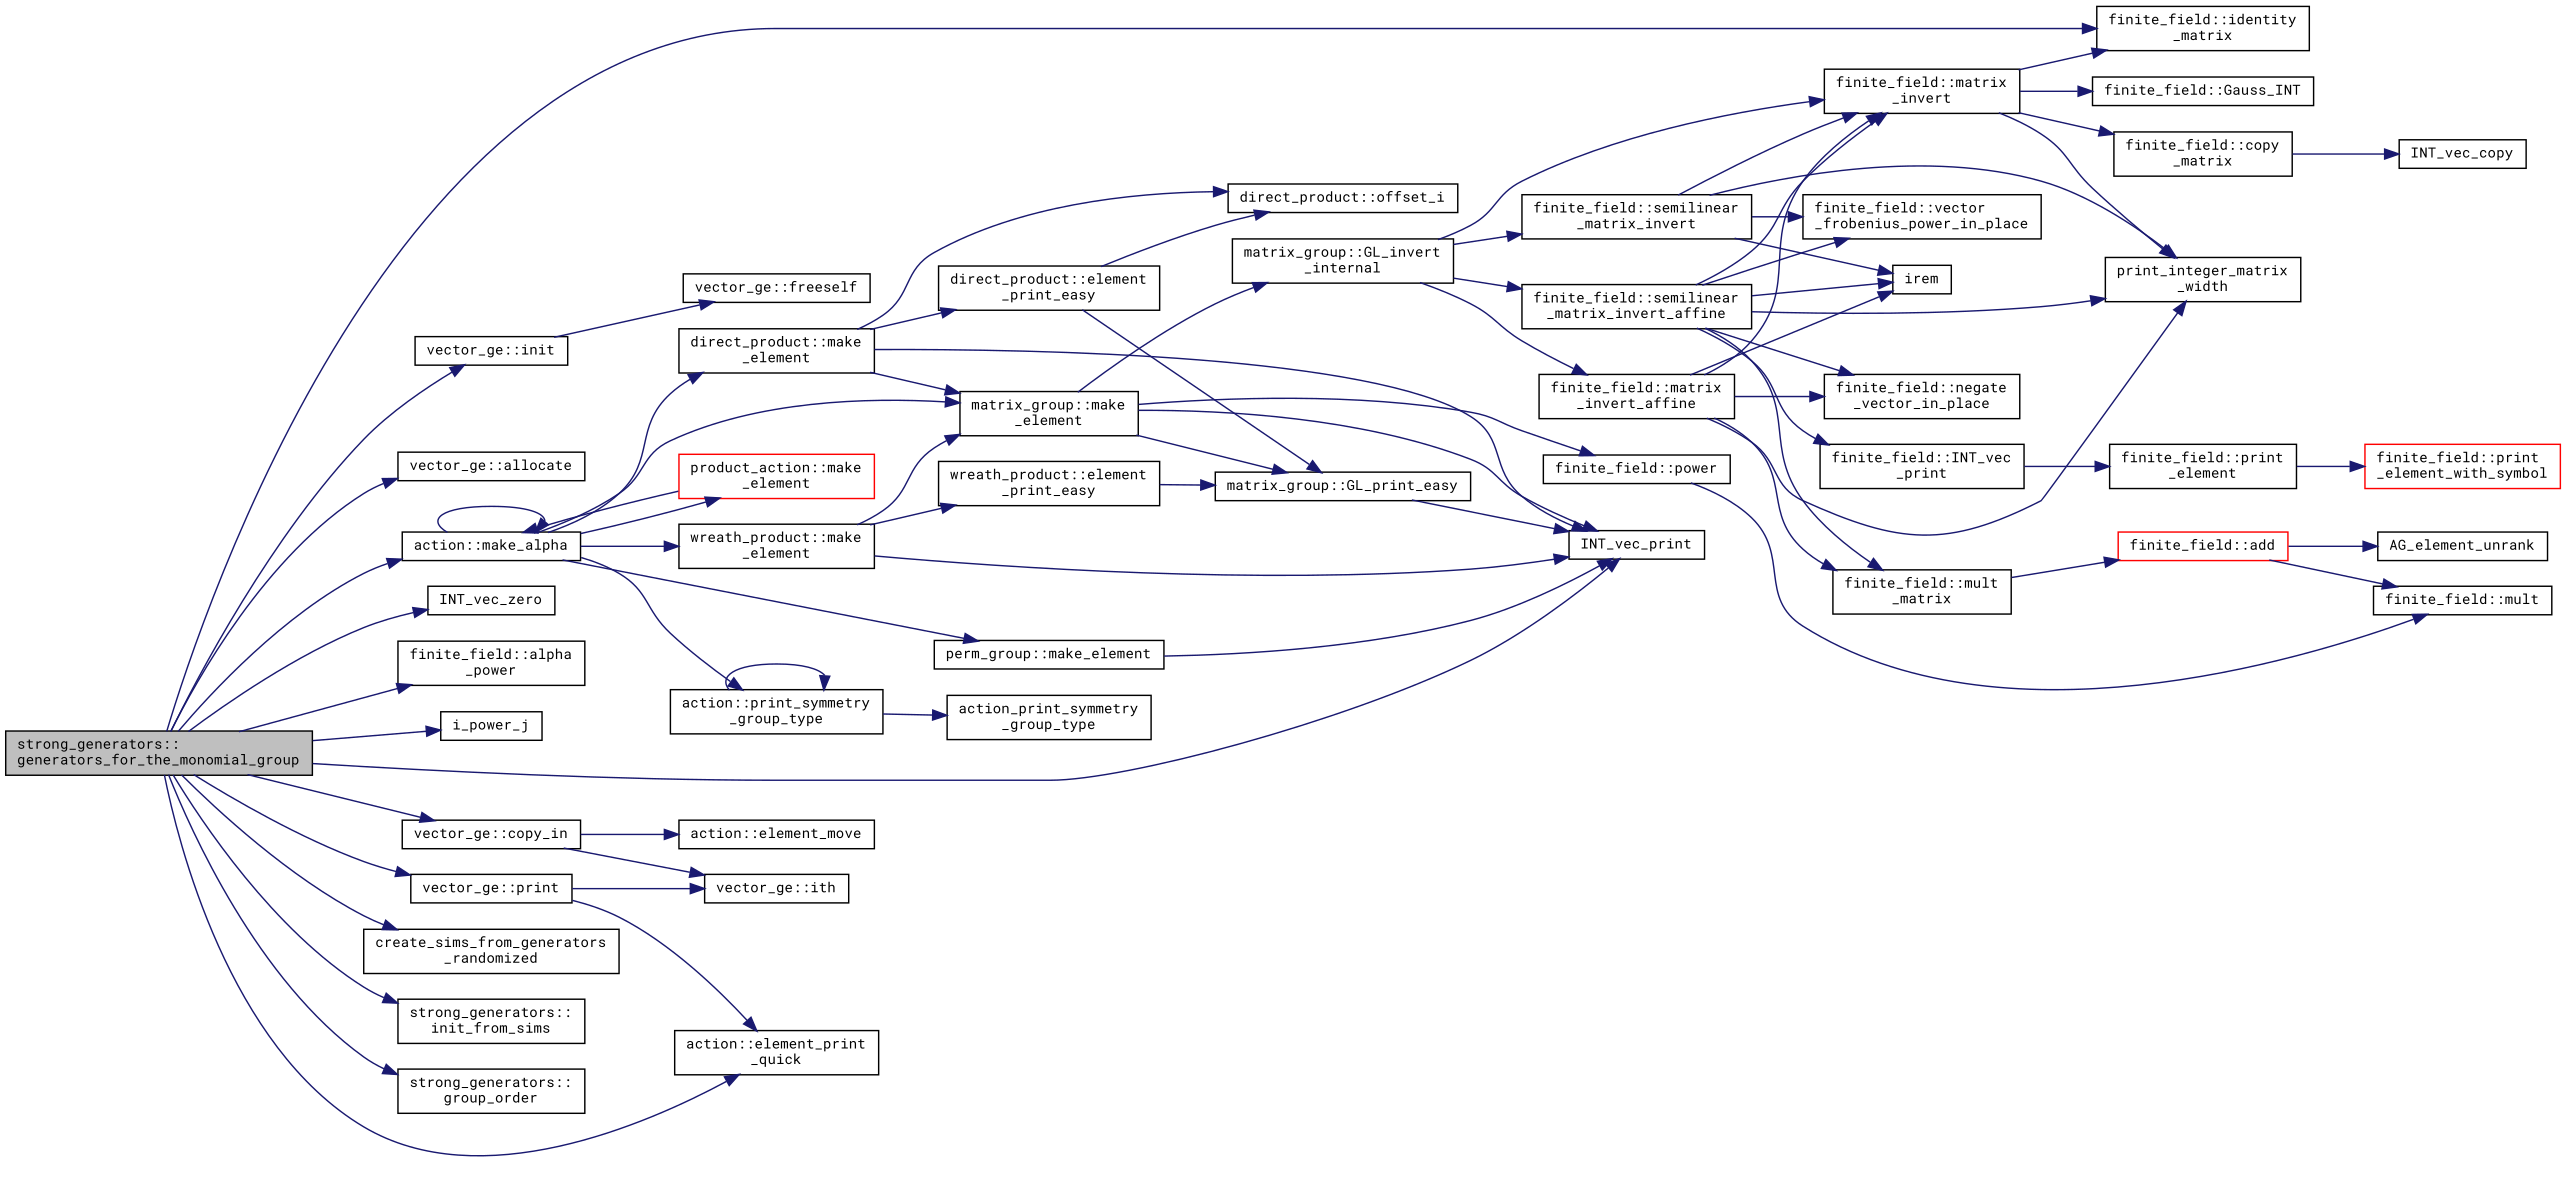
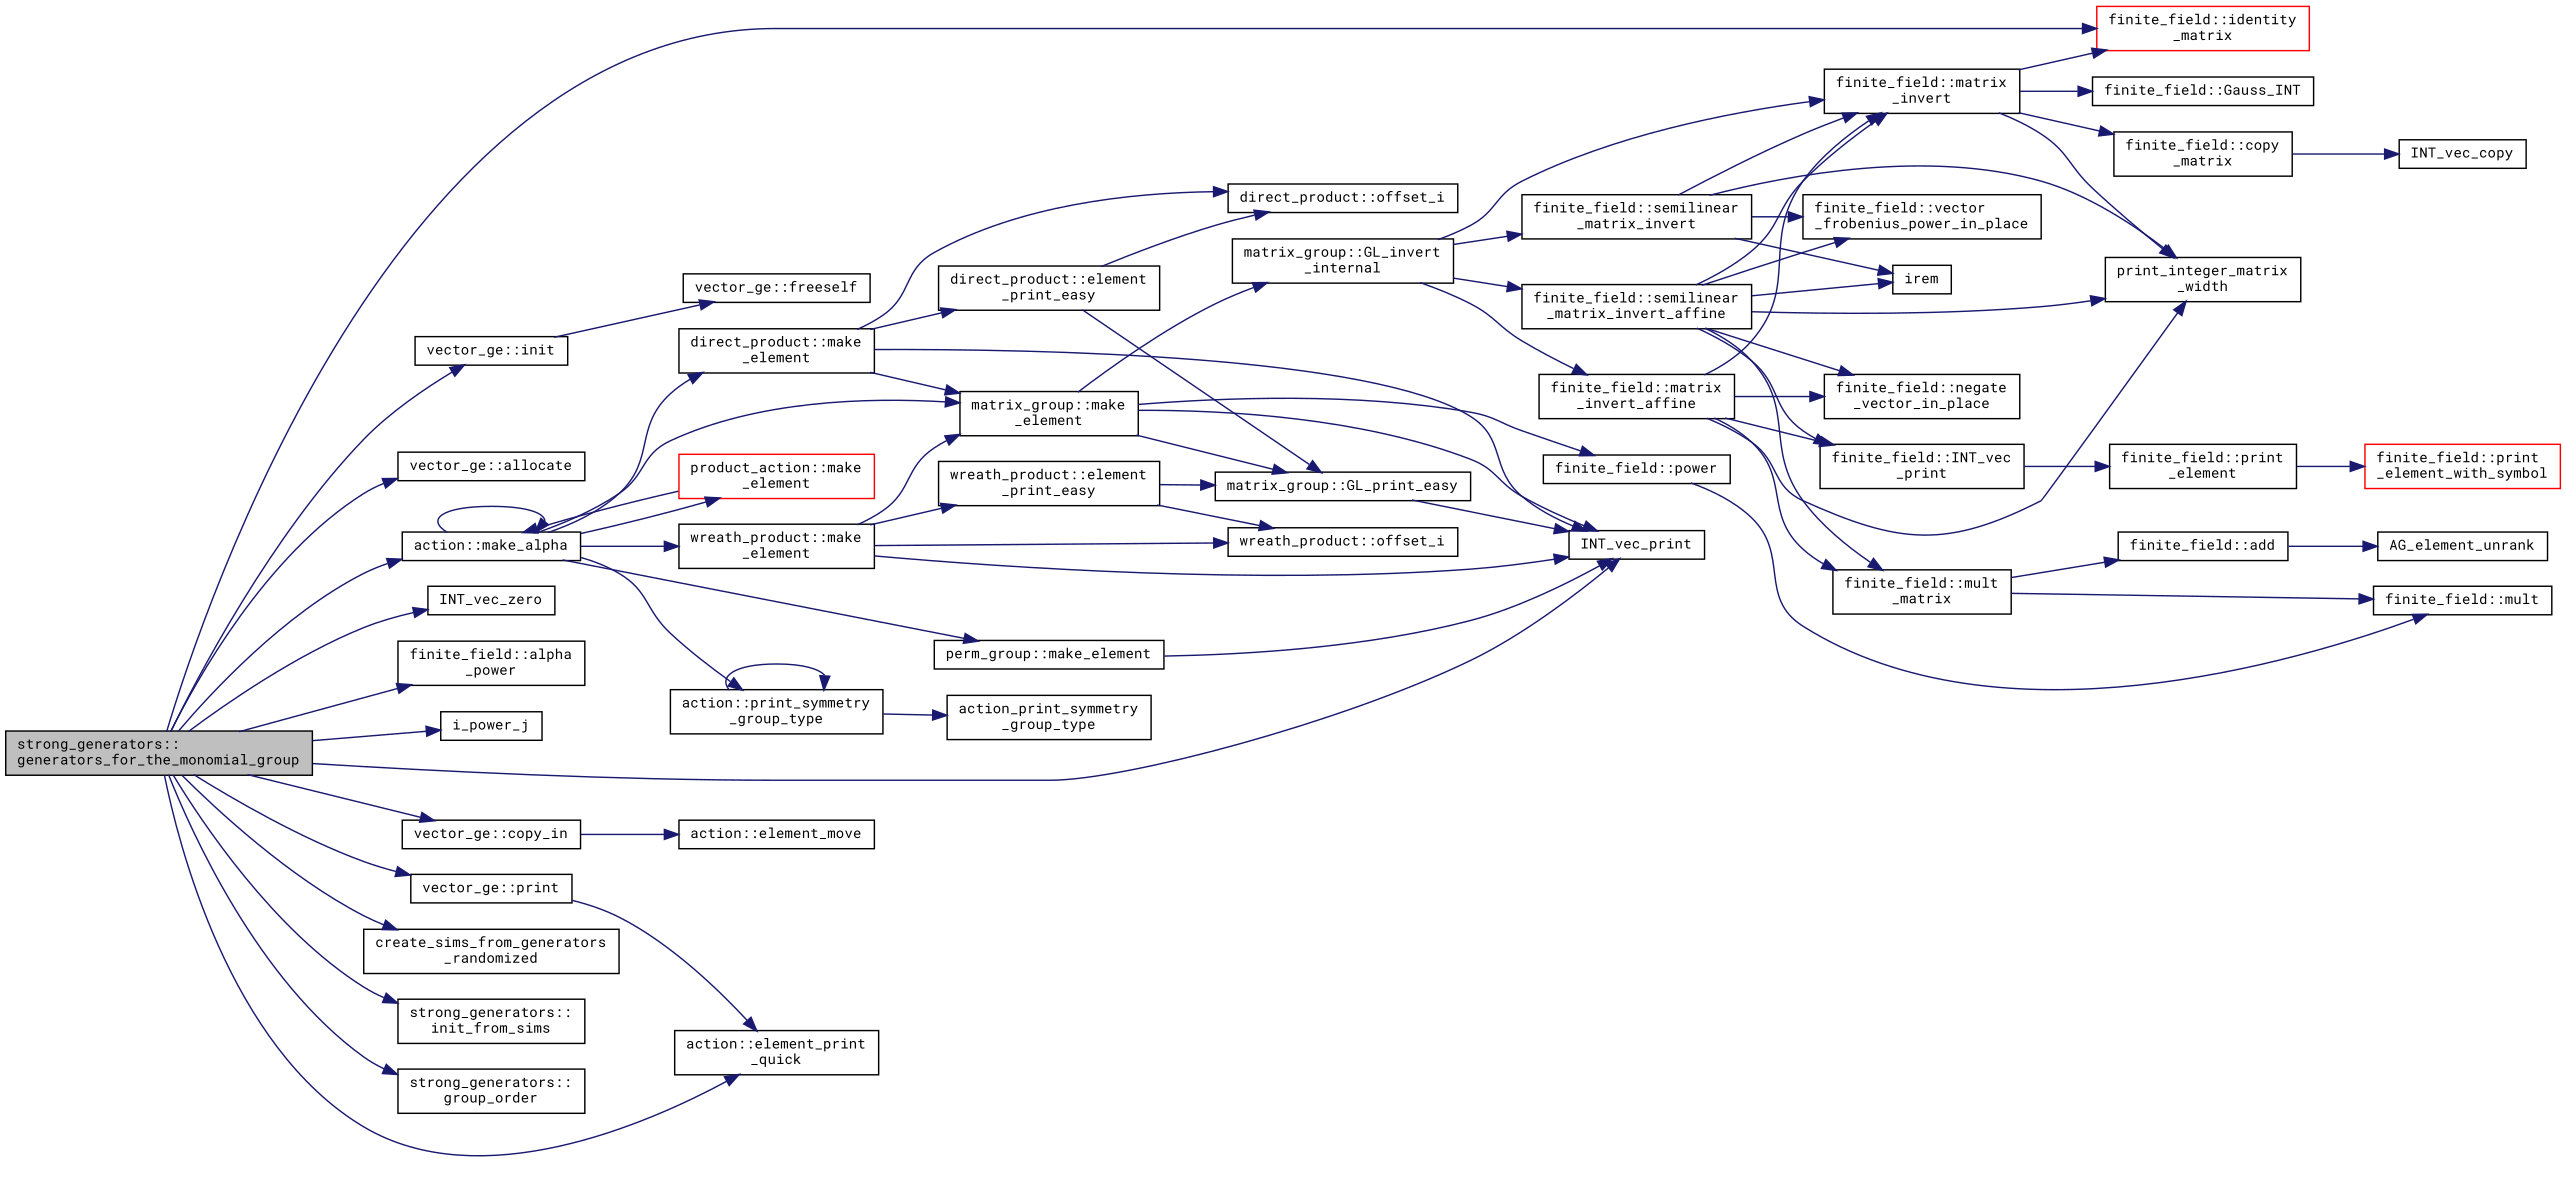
  digraph {
    fontname="Roboto Mono"
    rankdir=LR
    node [color=black fillcolor=white fontname="Roboto Mono" fontsize=10 shape=record style=filled]
    edge [color=midnightblue fontname="Roboto Mono" fontsize=10 labelfontname=Helvetica labelfontsize=10 style=solid]
    n1 [fillcolor=grey75 fontcolor=black height=0.2 label="strong_generators::\lgenerators_for_the_monomial_group" width=0.4]
    n2 [height=0.2 label=INT_vec_print width=0.4]
    n3 [height=0.2 label="vector_ge::init" width=0.4]
    n4 [height=0.2 label="vector_ge::allocate" width=0.4]
-   n5 [height=0.2 label="finite_field::identity\l_matrix" width=0.4]
+   n5 [color=red height=0.2 label="finite_field::identity\l_matrix" width=0.4]
    n6 [height=0.2 label=INT_vec_zero width=0.4]
    n7 [height=0.2 label="finite_field::alpha\l_power" width=0.4]
    n8 [height=0.2 label=i_power_j width=0.4]
    n9 [height=0.2 label="action::make_alpha" width=0.4]
    n10 [height=0.2 label="action::element_print\l_quick" width=0.4]
    n11 [height=0.2 label="vector_ge::copy_in" width=0.4]
    n12 [height=0.2 label="create_sims_from_generators\l_randomized" width=0.4]
    n13 [height=0.2 label="strong_generators::\linit_from_sims" width=0.4]
    n14 [height=0.2 label="strong_generators::\lgroup_order" width=0.4]
    n15 [height=0.2 label="vector_ge::print" width=0.4]
    n16 [height=0.2 label="vector_ge::freeself" width=0.4]
    n17 [color=red height=0.2 label="product_action::make\l_element" width=0.4]
    n18 [height=0.2 label="matrix_group::make\l_element" width=0.4]
    n19 [height=0.2 label="wreath_product::make\l_element" width=0.4]
    n20 [height=0.2 label="direct_product::make\l_element" width=0.4]
    n21 [height=0.2 label="perm_group::make_element" width=0.4]
    n22 [height=0.2 label="action::print_symmetry\l_group_type" width=0.4]
-   n23 [height=0.2 label="vector_ge::ith" width=0.4]
    n24 [height=0.2 label="action::element_move" width=0.4]
    n25 [height=0.2 label="finite_field::power" width=0.4]
    n26 [height=0.2 label="matrix_group::GL_invert\l_internal" width=0.4]
    n27 [height=0.2 label="matrix_group::GL_print_easy" width=0.4]
+   n28 [height=0.2 label="wreath_product::offset_i" width=0.4]
    n29 [height=0.2 label="wreath_product::element\l_print_easy" width=0.4]
    n30 [height=0.2 label="direct_product::offset_i" width=0.4]
    n31 [height=0.2 label="direct_product::element\l_print_easy" width=0.4]
    n32 [height=0.2 label="action_print_symmetry\l_group_type" width=0.4]
    n33 [height=0.2 label="finite_field::mult" width=0.4]
    n34 [height=0.2 label="finite_field::semilinear\l_matrix_invert" width=0.4]
    n35 [height=0.2 label="finite_field::matrix\l_invert" width=0.4]
    n36 [height=0.2 label="finite_field::semilinear\l_matrix_invert_affine" width=0.4]
    n37 [height=0.2 label="finite_field::matrix\l_invert_affine" width=0.4]
    n38 [height=0.2 label="print_integer_matrix\l_width" width=0.4]
    n39 [height=0.2 label="finite_field::vector\l_frobenius_power_in_place" width=0.4]
    n40 [height=0.2 label=irem width=0.4]
    n41 [height=0.2 label="finite_field::copy\l_matrix" width=0.4]
    n42 [height=0.2 label="finite_field::Gauss_INT" width=0.4]
    n43 [height=0.2 label="finite_field::INT_vec\l_print" width=0.4]
    n44 [height=0.2 label="finite_field::mult\l_matrix" width=0.4]
    n45 [height=0.2 label="finite_field::negate\l_vector_in_place" width=0.4]
    n46 [height=0.2 label=INT_vec_copy width=0.4]
    n47 [height=0.2 label="finite_field::print\l_element" width=0.4]
-   n48 [color=red height=0.2 label="finite_field::add" width=0.4]
+   n48 [height=0.2 label="finite_field::add" width=0.4]
    n49 [color=red height=0.2 label="finite_field::print\l_element_with_symbol" width=0.4]
    n50 [height=0.2 label=AG_element_unrank width=0.4]
    n1 -> n2
    n1 -> n3
    n1 -> n4
    n1 -> n5
    n1 -> n6
    n1 -> n7
    n1 -> n8
    n1 -> n9
    n1 -> n10
    n1 -> n11
    n1 -> n12
    n1 -> n13
    n1 -> n14
    n1 -> n15
    n3 -> n16
    n9 -> n9
    n9 -> n17
    n9 -> n18
    n9 -> n19
    n9 -> n20
    n9 -> n21
    n9 -> n22
-   n11 -> n23
    n11 -> n24
    n15 -> n10
-   n15 -> n23
    n17 -> n9
    n18 -> n2
    n18 -> n25
    n18 -> n26
    n18 -> n27
    n19 -> n2
    n19 -> n18
+   n19 -> n28
    n19 -> n29
    n20 -> n2
    n20 -> n18
    n20 -> n30
    n20 -> n31
    n21 -> n2
    n22 -> n22
    n22 -> n32
    n25 -> n33
    n26 -> n34
    n26 -> n35
    n26 -> n36
    n26 -> n37
    n27 -> n2
    n29 -> n27
+   n29 -> n28
    n31 -> n27
    n31 -> n30
    n34 -> n35
    n34 -> n38
    n34 -> n39
    n34 -> n40
    n35 -> n5
    n35 -> n38
    n35 -> n41
    n35 -> n42
    n36 -> n35
    n36 -> n38
    n36 -> n39
    n36 -> n40
    n36 -> n43
    n36 -> n44
    n36 -> n45
    n37 -> n35
    n37 -> n38
-   n37 -> n40
+   n37 -> n43
    n37 -> n44
    n37 -> n45
    n41 -> n46
    n43 -> n47
-   n48 -> n33
+   n44 -> n33
    n44 -> n48
    n47 -> n49
    n48 -> n50
  }
